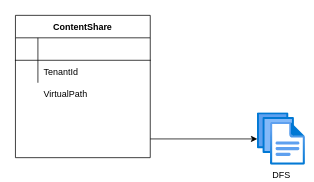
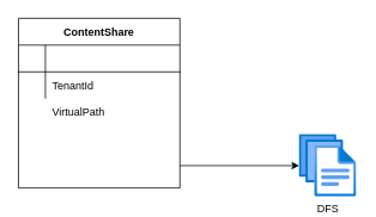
  <mxCell id="0" />
  <mxCell id="1" parent="0" />
  <mxCell id="2" value="ContentShare" style="shape=table;startSize=30;container=1;collapsible=1;childLayout=tableLayout;fixedRows=1;rowLines=0;fontStyle=1;align=center;resizeLast=1;" vertex="1" parent="1"><mxGeometry x="20" y="20" width="180" height="190" as="geometry" /></mxCell>
  <mxCell id="3" value="" style="shape=partialRectangle;collapsible=0;dropTarget=0;pointerEvents=0;fillColor=none;top=0;left=0;bottom=1;right=0;points=[[0,0.5],[1,0.5]];portConstraint=eastwest;" vertex="1" parent="2"><mxGeometry y="30" width="180" height="30" as="geometry" /></mxCell>
  <mxCell id="4" value="" style="shape=partialRectangle;collapsible=0;dropTarget=0;pointerEvents=0;fillColor=none;top=0;left=0;bottom=0;right=0;points=[[0,0.5],[1,0.5]];portConstraint=eastwest;" vertex="1" parent="2"><mxGeometry y="60" width="180" height="30" as="geometry" /></mxCell>
  <mxCell id="5" value="" style="shape=partialRectangle;connectable=0;fillColor=none;top=0;left=0;bottom=0;right=0;editable=1;overflow=hidden;" vertex="1" parent="4"><mxGeometry width="30" height="30" as="geometry" /></mxCell>
  <mxCell id="6" value="TenantId" style="shape=partialRectangle;connectable=0;fillColor=none;top=0;left=0;bottom=0;right=0;align=left;spacingLeft=6;overflow=hidden;" vertex="1" parent="4"><mxGeometry x="30" width="150" height="30" as="geometry" /></mxCell>
  <mxCell id="7" value="" style="shape=partialRectangle;collapsible=0;dropTarget=0;pointerEvents=0;fillColor=none;top=0;left=0;bottom=0;right=0;points=[[0,0.5],[1,0.5]];portConstraint=eastwest;" vertex="1" parent="2"><mxGeometry y="90" width="180" height="30" as="geometry" /></mxCell>
  <mxCell id="8" value="" style="shape=partialRectangle;connectable=0;fillColor=none;top=0;left=0;bottom=0;right=0;editable=1;overflow=hidden;" vertex="1" parent="7"><mxGeometry width="30" height="30" as="geometry" /></mxCell>
  <mxCell id="9" value="VirtualPath" style="shape=partialRectangle;connectable=0;fillColor=none;top=0;left=0;bottom=0;right=0;align=left;spacingLeft=6;overflow=hidden;" vertex="1" parent="7"><mxGeometry x="30" width="150" height="30" as="geometry" /></mxCell>
  <mxCell id="10" value="" style="shape=partialRectangle;collapsible=0;dropTarget=0;pointerEvents=0;fillColor=none;top=0;left=0;bottom=0;right=0;points=[[0,0.5],[1,0.5]];portConstraint=eastwest;" vertex="1" parent="2"><mxGeometry y="120" width="180" height="30" as="geometry" /></mxCell>
  <mxCell id="11" value="" style="shape=partialRectangle;connectable=0;fillColor=none;top=0;left=0;bottom=0;right=0;editable=1;overflow=hidden;" vertex="1" parent="10"><mxGeometry width="30" height="30" as="geometry" /></mxCell>
  <mxCell id="12" style="shape=partialRectangle;collapsible=0;dropTarget=0;pointerEvents=0;fillColor=none;top=0;left=0;bottom=0;right=0;points=[[0,0.5],[1,0.5]];portConstraint=eastwest;" vertex="1" parent="2"><mxGeometry y="150" width="180" height="30" as="geometry" /></mxCell>
  <mxCell id="13" style="shape=partialRectangle;connectable=0;fillColor=none;top=0;left=0;bottom=0;right=0;editable=1;overflow=hidden;" vertex="1" parent="12"><mxGeometry width="30" height="30" as="geometry" /></mxCell>
- <mxCell id="14" value="DFS" style="aspect=fixed;html=1;points=[];align=center;image;fontSize=12;image=img/lib/azure2/general/Files.svg;" vertex="1" parent="1"><mxGeometry x="343" y="150" width="64" height="70" as="geometry" /></mxCell>
+ <mxCell id="14" value="DFS" style="aspect=fixed;html=1;points=[];align=center;image;fontSize=12;image=img/lib/azure2/general/Files.svg;" vertex="1" parent="1"><mxGeometry x="333" y="150" width="64" height="70" as="geometry" /></mxCell>
  <mxCell id="15" value="" style="endArrow=classic;html=1;fontSize=3;" edge="1" parent="1" source="12" target="14"><mxGeometry width="50" height="50" relative="1" as="geometry"><mxPoint x="270" y="270" as="sourcePoint" /><mxPoint x="320" y="220" as="targetPoint" /></mxGeometry></mxCell>
